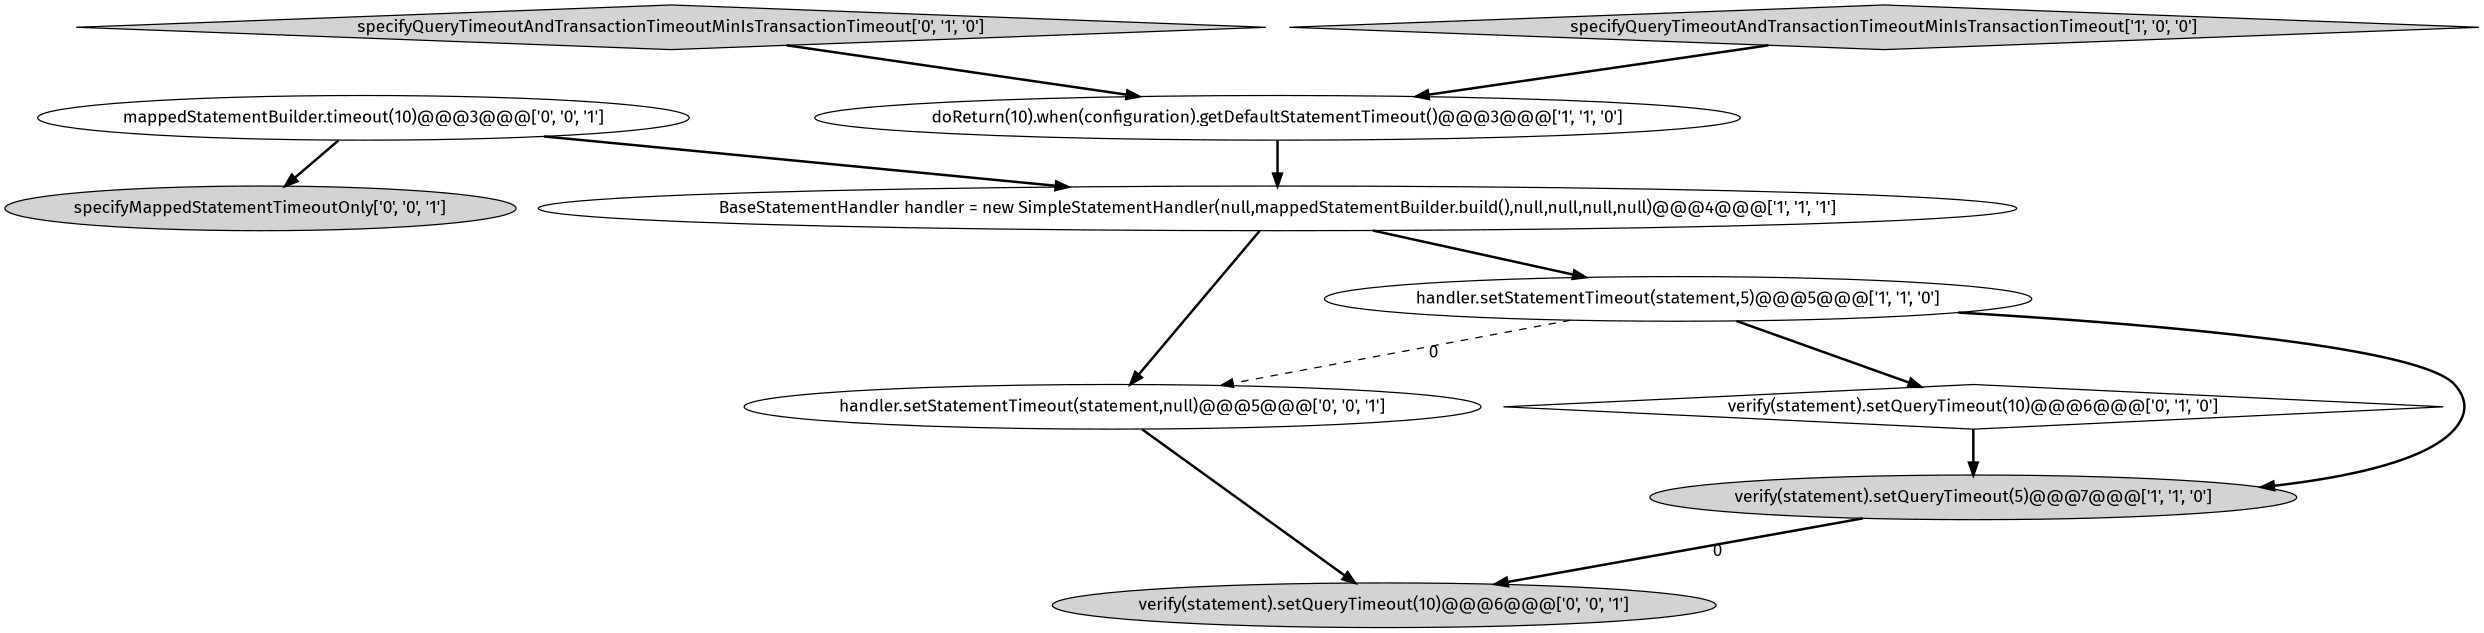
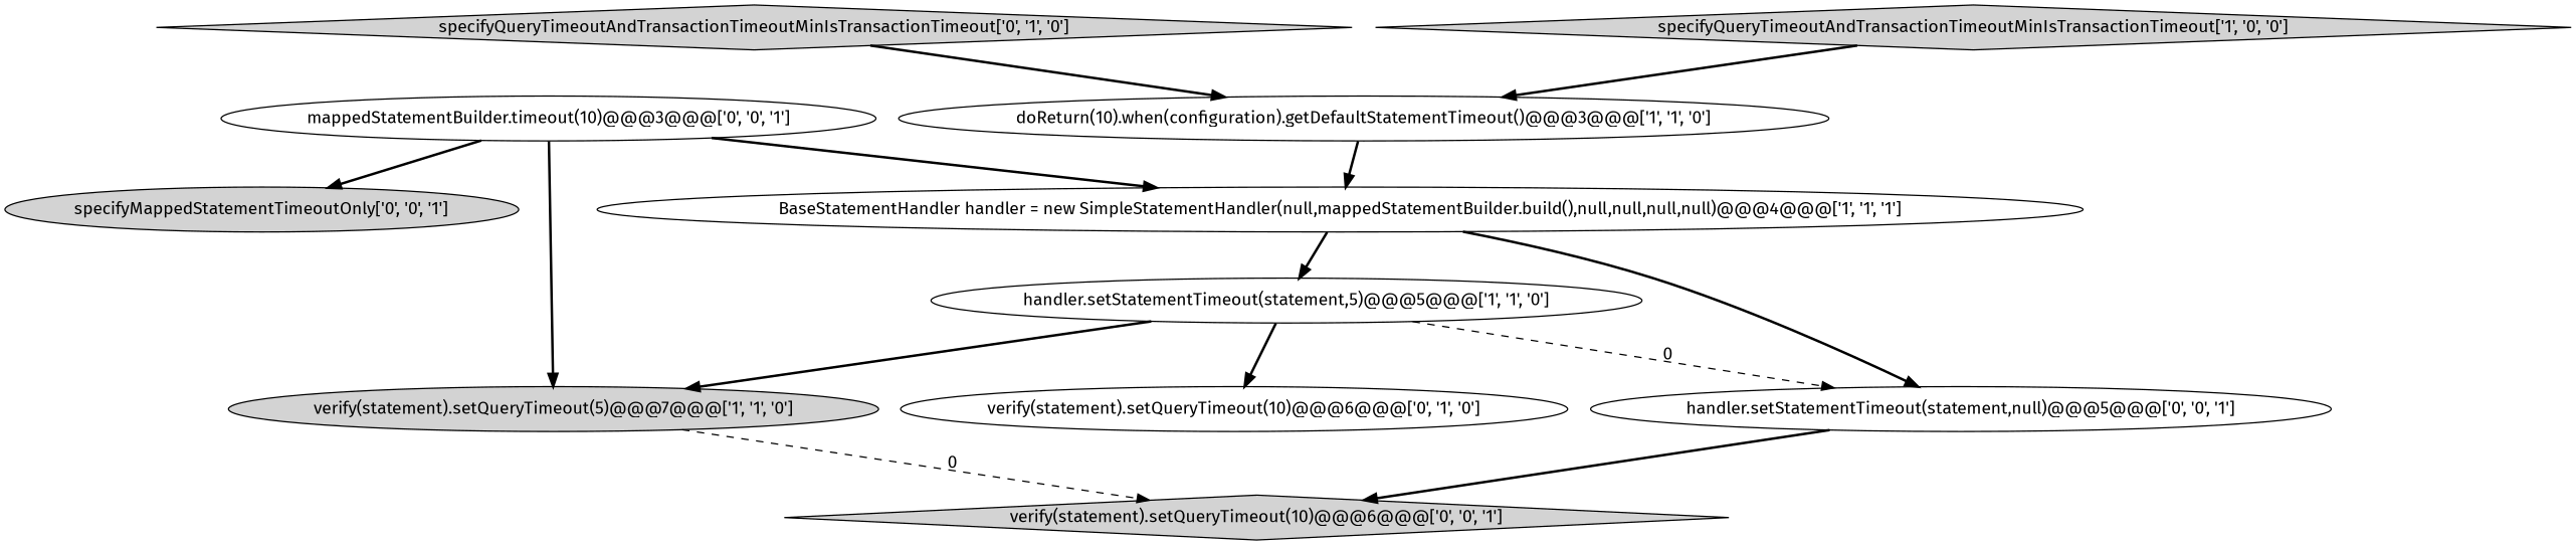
  digraph {
    fontname="Fira Sans"
    node [fillcolor=white fontname="Fira Sans" shape=ellipse style=filled]
    edge [fontname="Fira Sans" style=bold]
    n1 [label="mappedStatementBuilder.timeout(10)@@@3@@@['0', '0', '1']"]
    n2 [label="BaseStatementHandler handler = new SimpleStatementHandler(null,mappedStatementBuilder.build(),null,null,null,null)@@@4@@@['1', '1', '1']"]
    n3 [fillcolor=lightgray label="specifyMappedStatementTimeoutOnly['0', '0', '1']"]
    n4 [label="handler.setStatementTimeout(statement,null)@@@5@@@['0', '0', '1']"]
    n5 [label="handler.setStatementTimeout(statement,5)@@@5@@@['1', '1', '0']"]
    n6 [fillcolor=lightgray label="specifyQueryTimeoutAndTransactionTimeoutMinIsTransactionTimeout['0', '1', '0']" shape=diamond]
    n7 [label="doReturn(10).when(configuration).getDefaultStatementTimeout()@@@3@@@['1', '1', '0']"]
-   n8 [fillcolor=lightgray label="verify(statement).setQueryTimeout(10)@@@6@@@['0', '0', '1']"]
+   n8 [fillcolor=lightgray label="verify(statement).setQueryTimeout(10)@@@6@@@['0', '0', '1']" shape=diamond]
    n9 [fillcolor=lightgray label="specifyQueryTimeoutAndTransactionTimeoutMinIsTransactionTimeout['1', '0', '0']" shape=diamond]
    n10 [fillcolor=lightgray label="verify(statement).setQueryTimeout(5)@@@7@@@['1', '1', '0']"]
-   n11 [label="verify(statement).setQueryTimeout(10)@@@6@@@['0', '1', '0']" shape=diamond]
+   n11 [label="verify(statement).setQueryTimeout(10)@@@6@@@['0', '1', '0']"]
    n1 -> n2
    n1 -> n3
    n2 -> n4
    n2 -> n5
    n4 -> n8
    n5 -> n4 [label=0 style=dashed]
    n5 -> n10
    n5 -> n11
    n6 -> n7
    n7 -> n2
    n9 -> n7
-   n10 -> n8 [label=0]
-   n11 -> n10
+   n10 -> n8 [label=0 style=dashed]
+   n1 -> n10
  }
